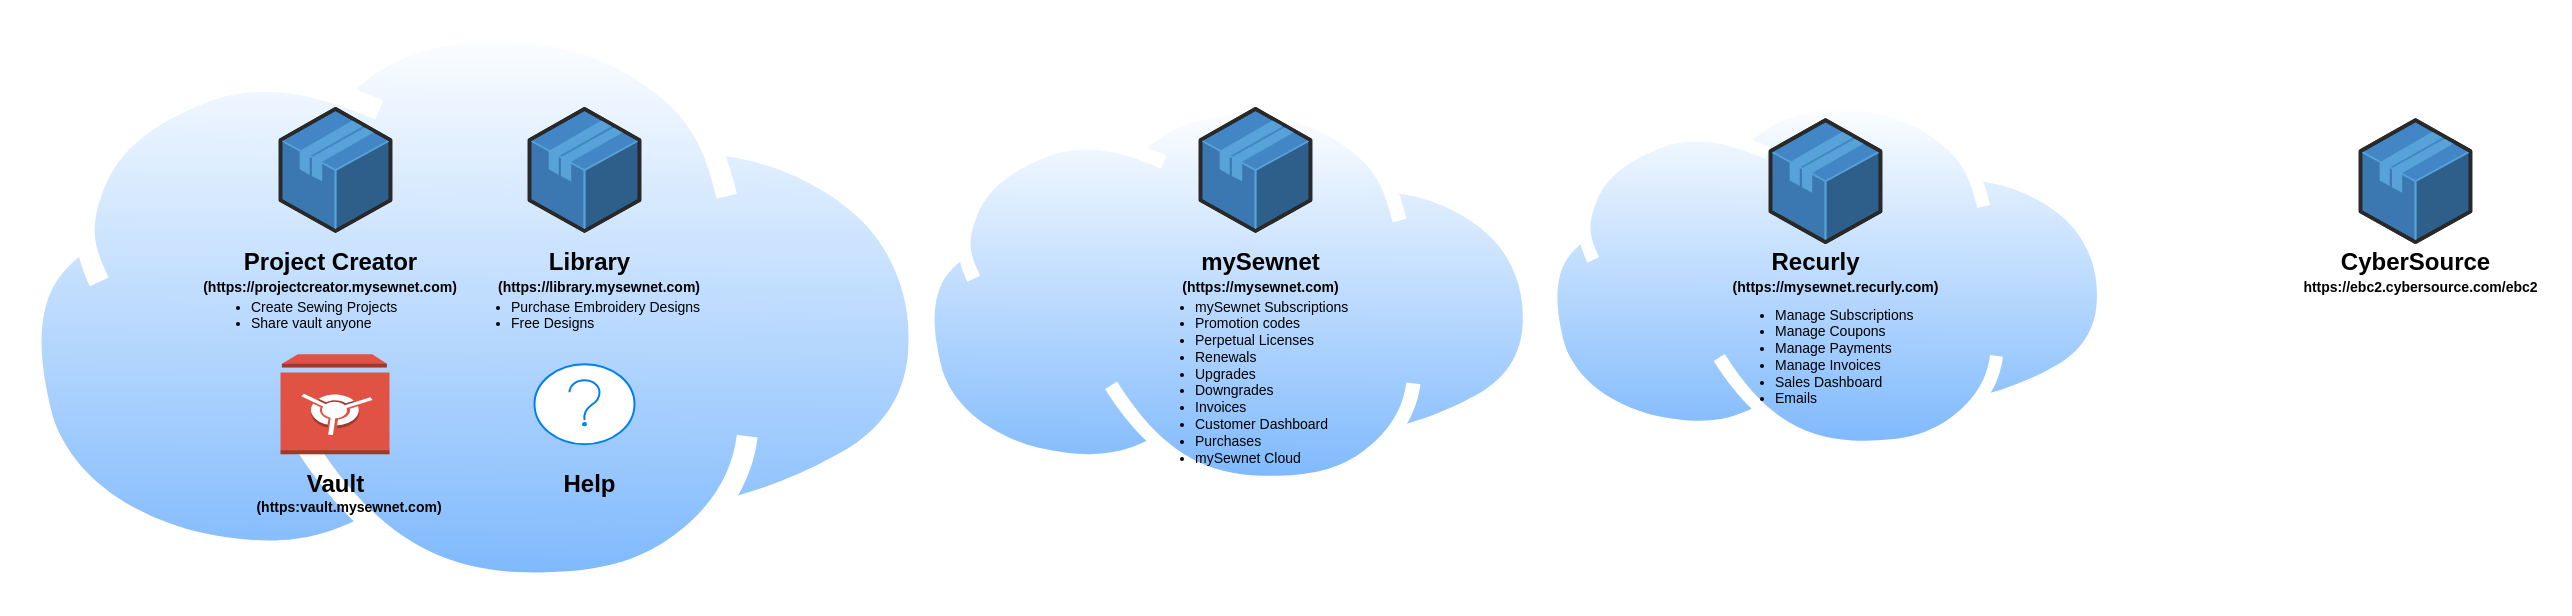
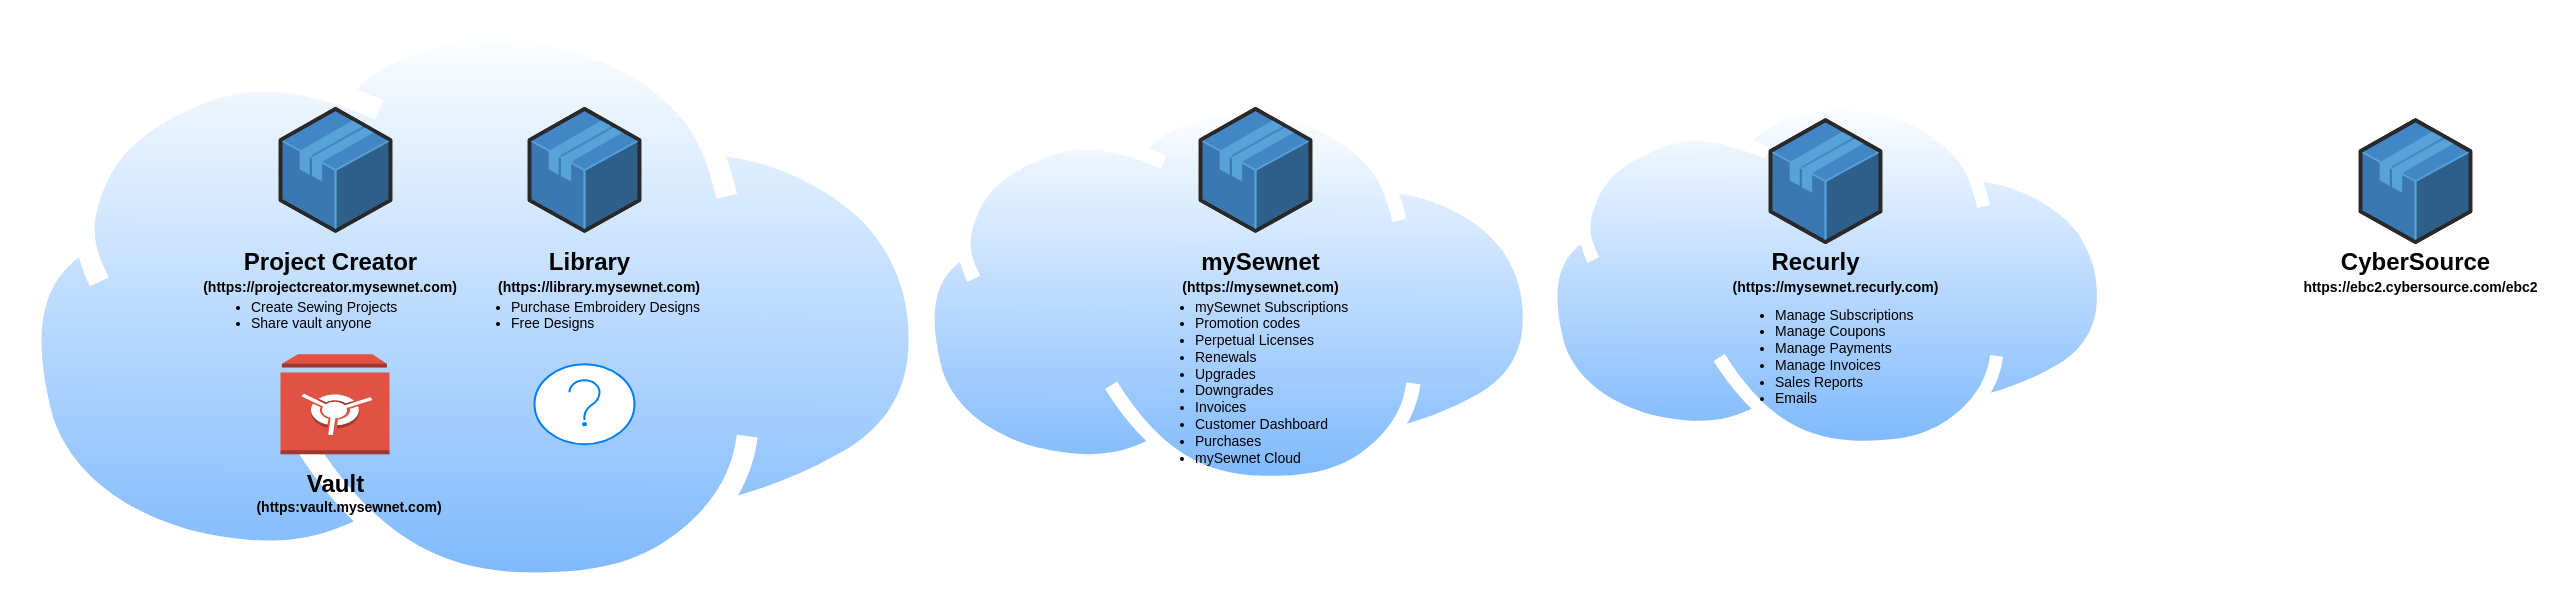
  <mxCell id="0" />
  <mxCell id="1" parent="0" />
  <mxCell id="2" value="" style="aspect=fixed;perimeter=ellipsePerimeter;html=1;align=center;shadow=0;dashed=0;spacingTop=3;image;image=img/lib/active_directory/internet_cloud.svg;fontSize=14;" vertex="1" parent="1"><mxGeometry x="20" y="20" width="910" height="573.3" as="geometry" /></mxCell>
  <mxCell id="3" value="" style="verticalLabelPosition=bottom;html=1;verticalAlign=top;strokeWidth=1;align=center;outlineConnect=0;dashed=0;outlineConnect=0;shape=mxgraph.aws3d.application;fillColor=#4286c5;strokeColor=#57A2D8;aspect=fixed;" vertex="1" parent="1"><mxGeometry x="280" y="108.39" width="110" height="122.06" as="geometry" /></mxCell>
  <mxCell id="4" value="" style="verticalLabelPosition=bottom;html=1;verticalAlign=top;strokeWidth=1;align=center;outlineConnect=0;dashed=0;outlineConnect=0;shape=mxgraph.aws3d.application;fillColor=#4286c5;strokeColor=#57A2D8;aspect=fixed;" vertex="1" parent="1"><mxGeometry x="529" y="108.39" width="110" height="122.06" as="geometry" /></mxCell>
  <mxCell id="5" value="Project Creator" style="text;strokeColor=none;fillColor=none;html=1;fontSize=24;fontStyle=1;verticalAlign=middle;align=center;" vertex="1" parent="1"><mxGeometry x="280" y="241.65" width="100" height="40" as="geometry" /></mxCell>
  <mxCell id="6" value="Library" style="text;strokeColor=none;fillColor=none;html=1;fontSize=24;fontStyle=1;verticalAlign=middle;align=center;" vertex="1" parent="1"><mxGeometry x="539" y="241.65" width="100" height="40" as="geometry" /></mxCell>
  <mxCell id="7" value="&lt;ul&gt;&lt;li&gt;Create Sewing Projects&lt;/li&gt;&lt;li&gt;Share vault anyone&lt;/li&gt;&lt;/ul&gt;" style="text;strokeColor=none;fillColor=none;html=1;whiteSpace=wrap;verticalAlign=middle;overflow=hidden;fontSize=14;" vertex="1" parent="1"><mxGeometry x="209" y="281.65" width="190" height="50" as="geometry" /></mxCell>
  <mxCell id="8" value="&lt;ul&gt;&lt;li&gt;Purchase Embroidery Designs&lt;/li&gt;&lt;li&gt;Free Designs&lt;/li&gt;&lt;/ul&gt;" style="text;strokeColor=none;fillColor=none;html=1;whiteSpace=wrap;verticalAlign=middle;overflow=hidden;fontSize=14;" vertex="1" parent="1"><mxGeometry x="469" y="281.65" width="240" height="50" as="geometry" /></mxCell>
  <mxCell id="9" value="" style="outlineConnect=0;dashed=0;verticalLabelPosition=bottom;verticalAlign=top;align=center;html=1;shape=mxgraph.aws3.vault;fillColor=#E05243;gradientColor=none;fontSize=14;" vertex="1" parent="1"><mxGeometry x="280" y="353.65" width="109" height="100" as="geometry" /></mxCell>
  <mxCell id="10" value="Vault" style="text;strokeColor=none;fillColor=none;html=1;fontSize=24;fontStyle=1;verticalAlign=middle;align=center;" vertex="1" parent="1"><mxGeometry x="285" y="463.65" width="100" height="40" as="geometry" /></mxCell>
  <mxCell id="11" value="" style="html=1;verticalLabelPosition=bottom;align=center;labelBackgroundColor=#ffffff;verticalAlign=top;strokeWidth=2;strokeColor=#0080F0;shadow=0;dashed=0;shape=mxgraph.ios7.icons.help;fontSize=14;" vertex="1" parent="1"><mxGeometry x="534" y="363.65" width="100" height="80" as="geometry" /></mxCell>
- <mxCell id="12" value="Help" style="text;strokeColor=none;fillColor=none;html=1;fontSize=24;fontStyle=1;verticalAlign=middle;align=center;" vertex="1" parent="1"><mxGeometry x="539" y="463.65" width="100" height="40" as="geometry" /></mxCell>
  <mxCell id="13" value="(https://projectcreator.mysewnet.com)" style="text;html=1;strokeColor=none;fillColor=none;align=center;verticalAlign=middle;whiteSpace=wrap;rounded=0;fontSize=14;fontStyle=1" vertex="1" parent="1"><mxGeometry x="210" y="271.65" width="240" height="30" as="geometry" /></mxCell>
  <mxCell id="14" value="(https://library.mysewnet.com)" style="text;html=1;strokeColor=none;fillColor=none;align=center;verticalAlign=middle;whiteSpace=wrap;rounded=0;fontSize=14;fontStyle=1" vertex="1" parent="1"><mxGeometry x="479" y="271.65" width="240" height="30" as="geometry" /></mxCell>
  <mxCell id="15" value="(https:vault.mysewnet.com)" style="text;html=1;strokeColor=none;fillColor=none;align=center;verticalAlign=middle;whiteSpace=wrap;rounded=0;fontSize=14;fontStyle=1" vertex="1" parent="1"><mxGeometry x="229" y="491.65" width="240" height="30" as="geometry" /></mxCell>
  <mxCell id="16" value="" style="aspect=fixed;perimeter=ellipsePerimeter;html=1;align=center;shadow=0;dashed=0;spacingTop=3;image;image=img/lib/active_directory/internet_cloud.svg;fontSize=14;" vertex="1" parent="1"><mxGeometry x="920" y="101.05" width="617.38" height="388.95" as="geometry" /></mxCell>
  <mxCell id="17" value="" style="verticalLabelPosition=bottom;html=1;verticalAlign=top;strokeWidth=1;align=center;outlineConnect=0;dashed=0;outlineConnect=0;shape=mxgraph.aws3d.application;fillColor=#4286c5;strokeColor=#57A2D8;aspect=fixed;" vertex="1" parent="1"><mxGeometry x="1200" y="108.39" width="110" height="122.06" as="geometry" /></mxCell>
  <mxCell id="18" value="mySewnet" style="text;strokeColor=none;fillColor=none;html=1;fontSize=24;fontStyle=1;verticalAlign=middle;align=center;" vertex="1" parent="1"><mxGeometry x="1210" y="241.65" width="100" height="40" as="geometry" /></mxCell>
  <mxCell id="19" value="(https://mysewnet.com)" style="text;html=1;align=center;verticalAlign=middle;resizable=0;points=[];autosize=1;strokeColor=none;fillColor=none;fontSize=14;fontStyle=1" vertex="1" parent="1"><mxGeometry x="1170" y="271.65" width="180" height="30" as="geometry" /></mxCell>
  <mxCell id="20" value="&lt;ul&gt;&lt;li&gt;mySewnet Subscriptions&lt;/li&gt;&lt;li&gt;Promotion codes&lt;/li&gt;&lt;li&gt;Perpetual Licenses&lt;/li&gt;&lt;li&gt;Renewals&lt;/li&gt;&lt;li&gt;Upgrades&lt;/li&gt;&lt;li&gt;Downgrades&lt;/li&gt;&lt;li&gt;Invoices&lt;/li&gt;&lt;li&gt;Customer Dashboard&lt;/li&gt;&lt;li&gt;Purchases&lt;/li&gt;&lt;li&gt;mySewnet Cloud&lt;/li&gt;&lt;/ul&gt;" style="text;strokeColor=none;fillColor=none;html=1;whiteSpace=wrap;verticalAlign=middle;overflow=hidden;fontSize=14;" vertex="1" parent="1"><mxGeometry x="1152.5" y="281.65" width="205" height="188.35" as="geometry" /></mxCell>
  <mxCell id="21" value="" style="aspect=fixed;perimeter=ellipsePerimeter;html=1;align=center;shadow=0;dashed=0;spacingTop=3;image;image=img/lib/active_directory/internet_cloud.svg;fontSize=14;" vertex="1" parent="1"><mxGeometry x="1544" y="96.89" width="566.28" height="356.76" as="geometry" /></mxCell>
  <mxCell id="22" value="" style="verticalLabelPosition=bottom;html=1;verticalAlign=top;strokeWidth=1;align=center;outlineConnect=0;dashed=0;outlineConnect=0;shape=mxgraph.aws3d.application;fillColor=#4286c5;strokeColor=#57A2D8;aspect=fixed;" vertex="1" parent="1"><mxGeometry x="1770" y="119.59" width="110" height="122.06" as="geometry" /></mxCell>
  <mxCell id="23" value="Recurly" style="text;strokeColor=none;fillColor=none;html=1;fontSize=24;fontStyle=1;verticalAlign=middle;align=center;" vertex="1" parent="1"><mxGeometry x="1765" y="241.65" width="100" height="40" as="geometry" /></mxCell>
  <mxCell id="24" value="(https://mysewnet.recurly.com)" style="text;html=1;align=center;verticalAlign=middle;resizable=0;points=[];autosize=1;strokeColor=none;fillColor=none;fontSize=14;fontStyle=1" vertex="1" parent="1"><mxGeometry x="1720" y="271.65" width="230" height="30" as="geometry" /></mxCell>
- <mxCell id="25" value="&lt;ul&gt;&lt;li&gt;Manage Subscriptions&lt;/li&gt;&lt;li&gt;Manage Coupons&lt;/li&gt;&lt;li&gt;Manage Payments&lt;/li&gt;&lt;li&gt;Manage Invoices&lt;/li&gt;&lt;li&gt;Sales Dashboard&lt;/li&gt;&lt;li&gt;Emails&lt;/li&gt;&lt;li&gt;&lt;br&gt;&lt;/li&gt;&lt;/ul&gt;" style="text;strokeColor=none;fillColor=none;html=1;whiteSpace=wrap;verticalAlign=middle;overflow=hidden;fontSize=14;" vertex="1" parent="1"><mxGeometry x="1732.5" y="290" width="185" height="120" as="geometry" /></mxCell>
+ <mxCell id="25" value="&lt;ul&gt;&lt;li&gt;Manage Subscriptions&lt;/li&gt;&lt;li&gt;Manage Coupons&lt;/li&gt;&lt;li&gt;Manage Payments&lt;/li&gt;&lt;li&gt;Manage Invoices&lt;/li&gt;&lt;li&gt;Sales Reports&lt;/li&gt;&lt;li&gt;Emails&lt;/li&gt;&lt;li&gt;&lt;br&gt;&lt;/li&gt;&lt;/ul&gt;" style="text;strokeColor=none;fillColor=none;html=1;whiteSpace=wrap;verticalAlign=middle;overflow=hidden;fontSize=14;" vertex="1" parent="1"><mxGeometry x="1732.5" y="290" width="185" height="120" as="geometry" /></mxCell>
  <mxCell id="26" value="" style="verticalLabelPosition=bottom;html=1;verticalAlign=top;strokeWidth=1;align=center;outlineConnect=0;dashed=0;outlineConnect=0;shape=mxgraph.aws3d.application;fillColor=#4286c5;strokeColor=#57A2D8;aspect=fixed;" vertex="1" parent="1"><mxGeometry x="2360" y="119.59" width="110" height="122.06" as="geometry" /></mxCell>
  <mxCell id="27" value="CyberSource" style="text;strokeColor=none;fillColor=none;html=1;fontSize=24;fontStyle=1;verticalAlign=middle;align=center;" vertex="1" parent="1"><mxGeometry x="2365" y="241.65" width="100" height="40" as="geometry" /></mxCell>
  <mxCell id="28" value="https://ebc2.cybersource.com/ebc2" style="text;html=1;align=center;verticalAlign=middle;resizable=0;points=[];autosize=1;strokeColor=none;fillColor=none;fontSize=14;fontStyle=1" vertex="1" parent="1"><mxGeometry x="2290" y="271.65" width="260" height="30" as="geometry" /></mxCell>
